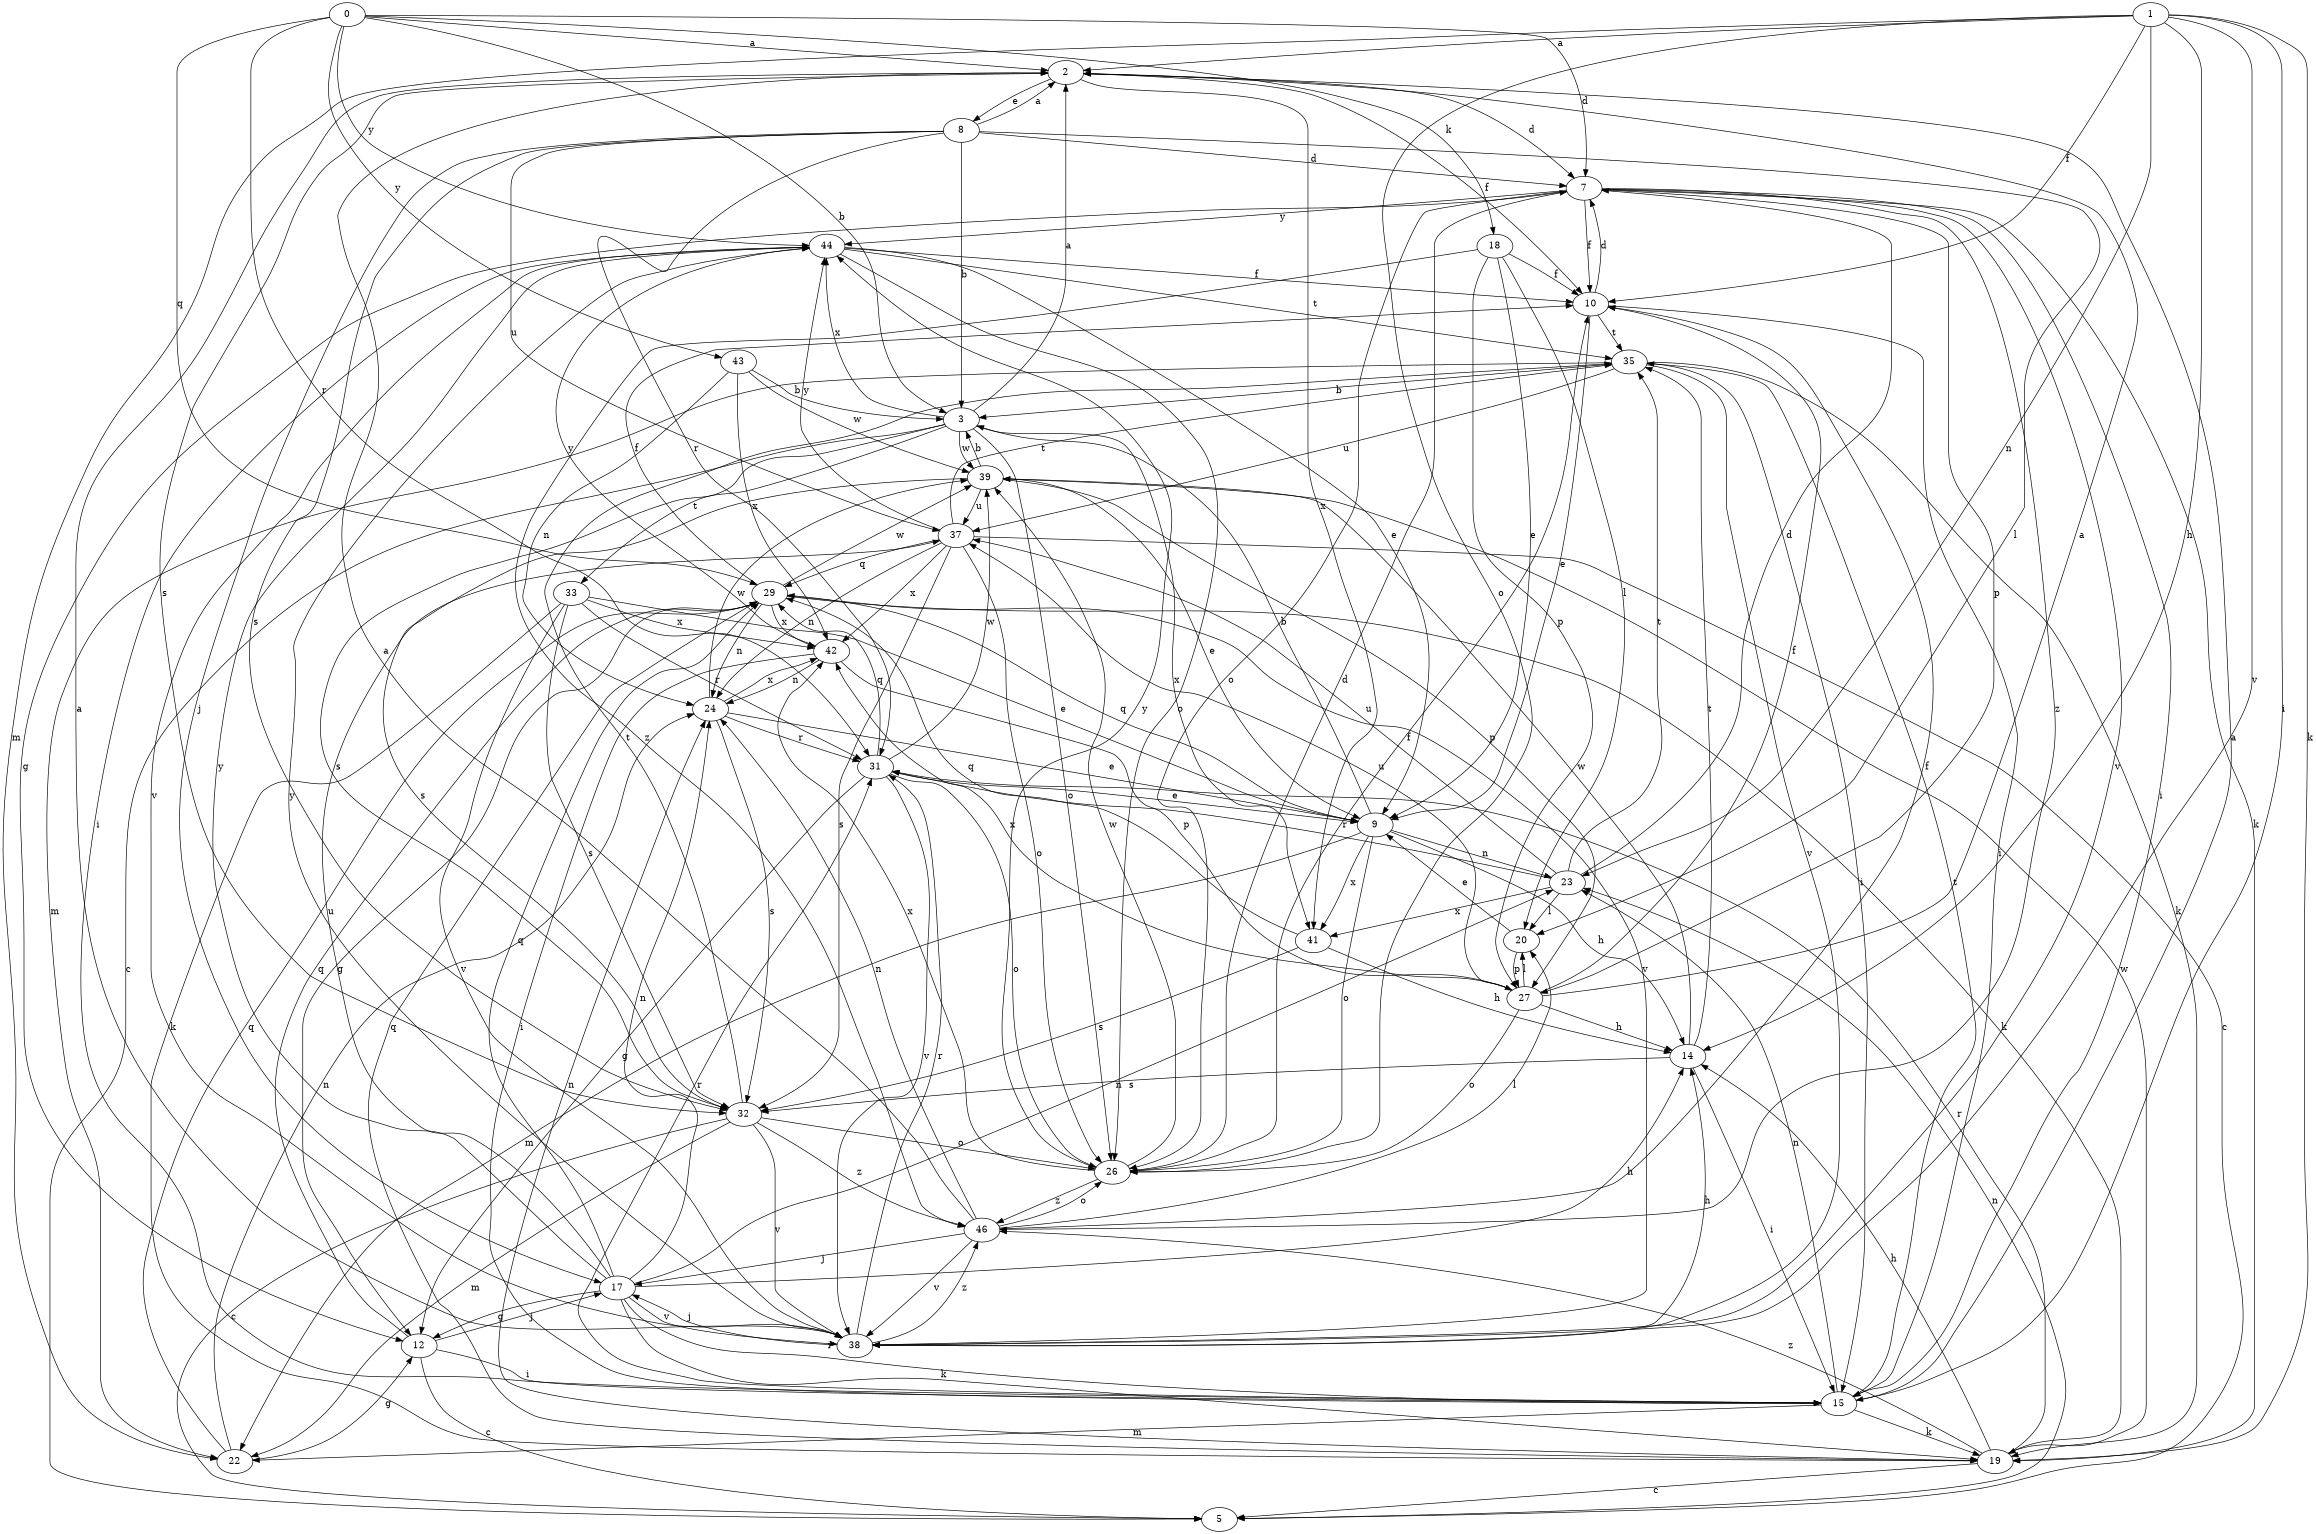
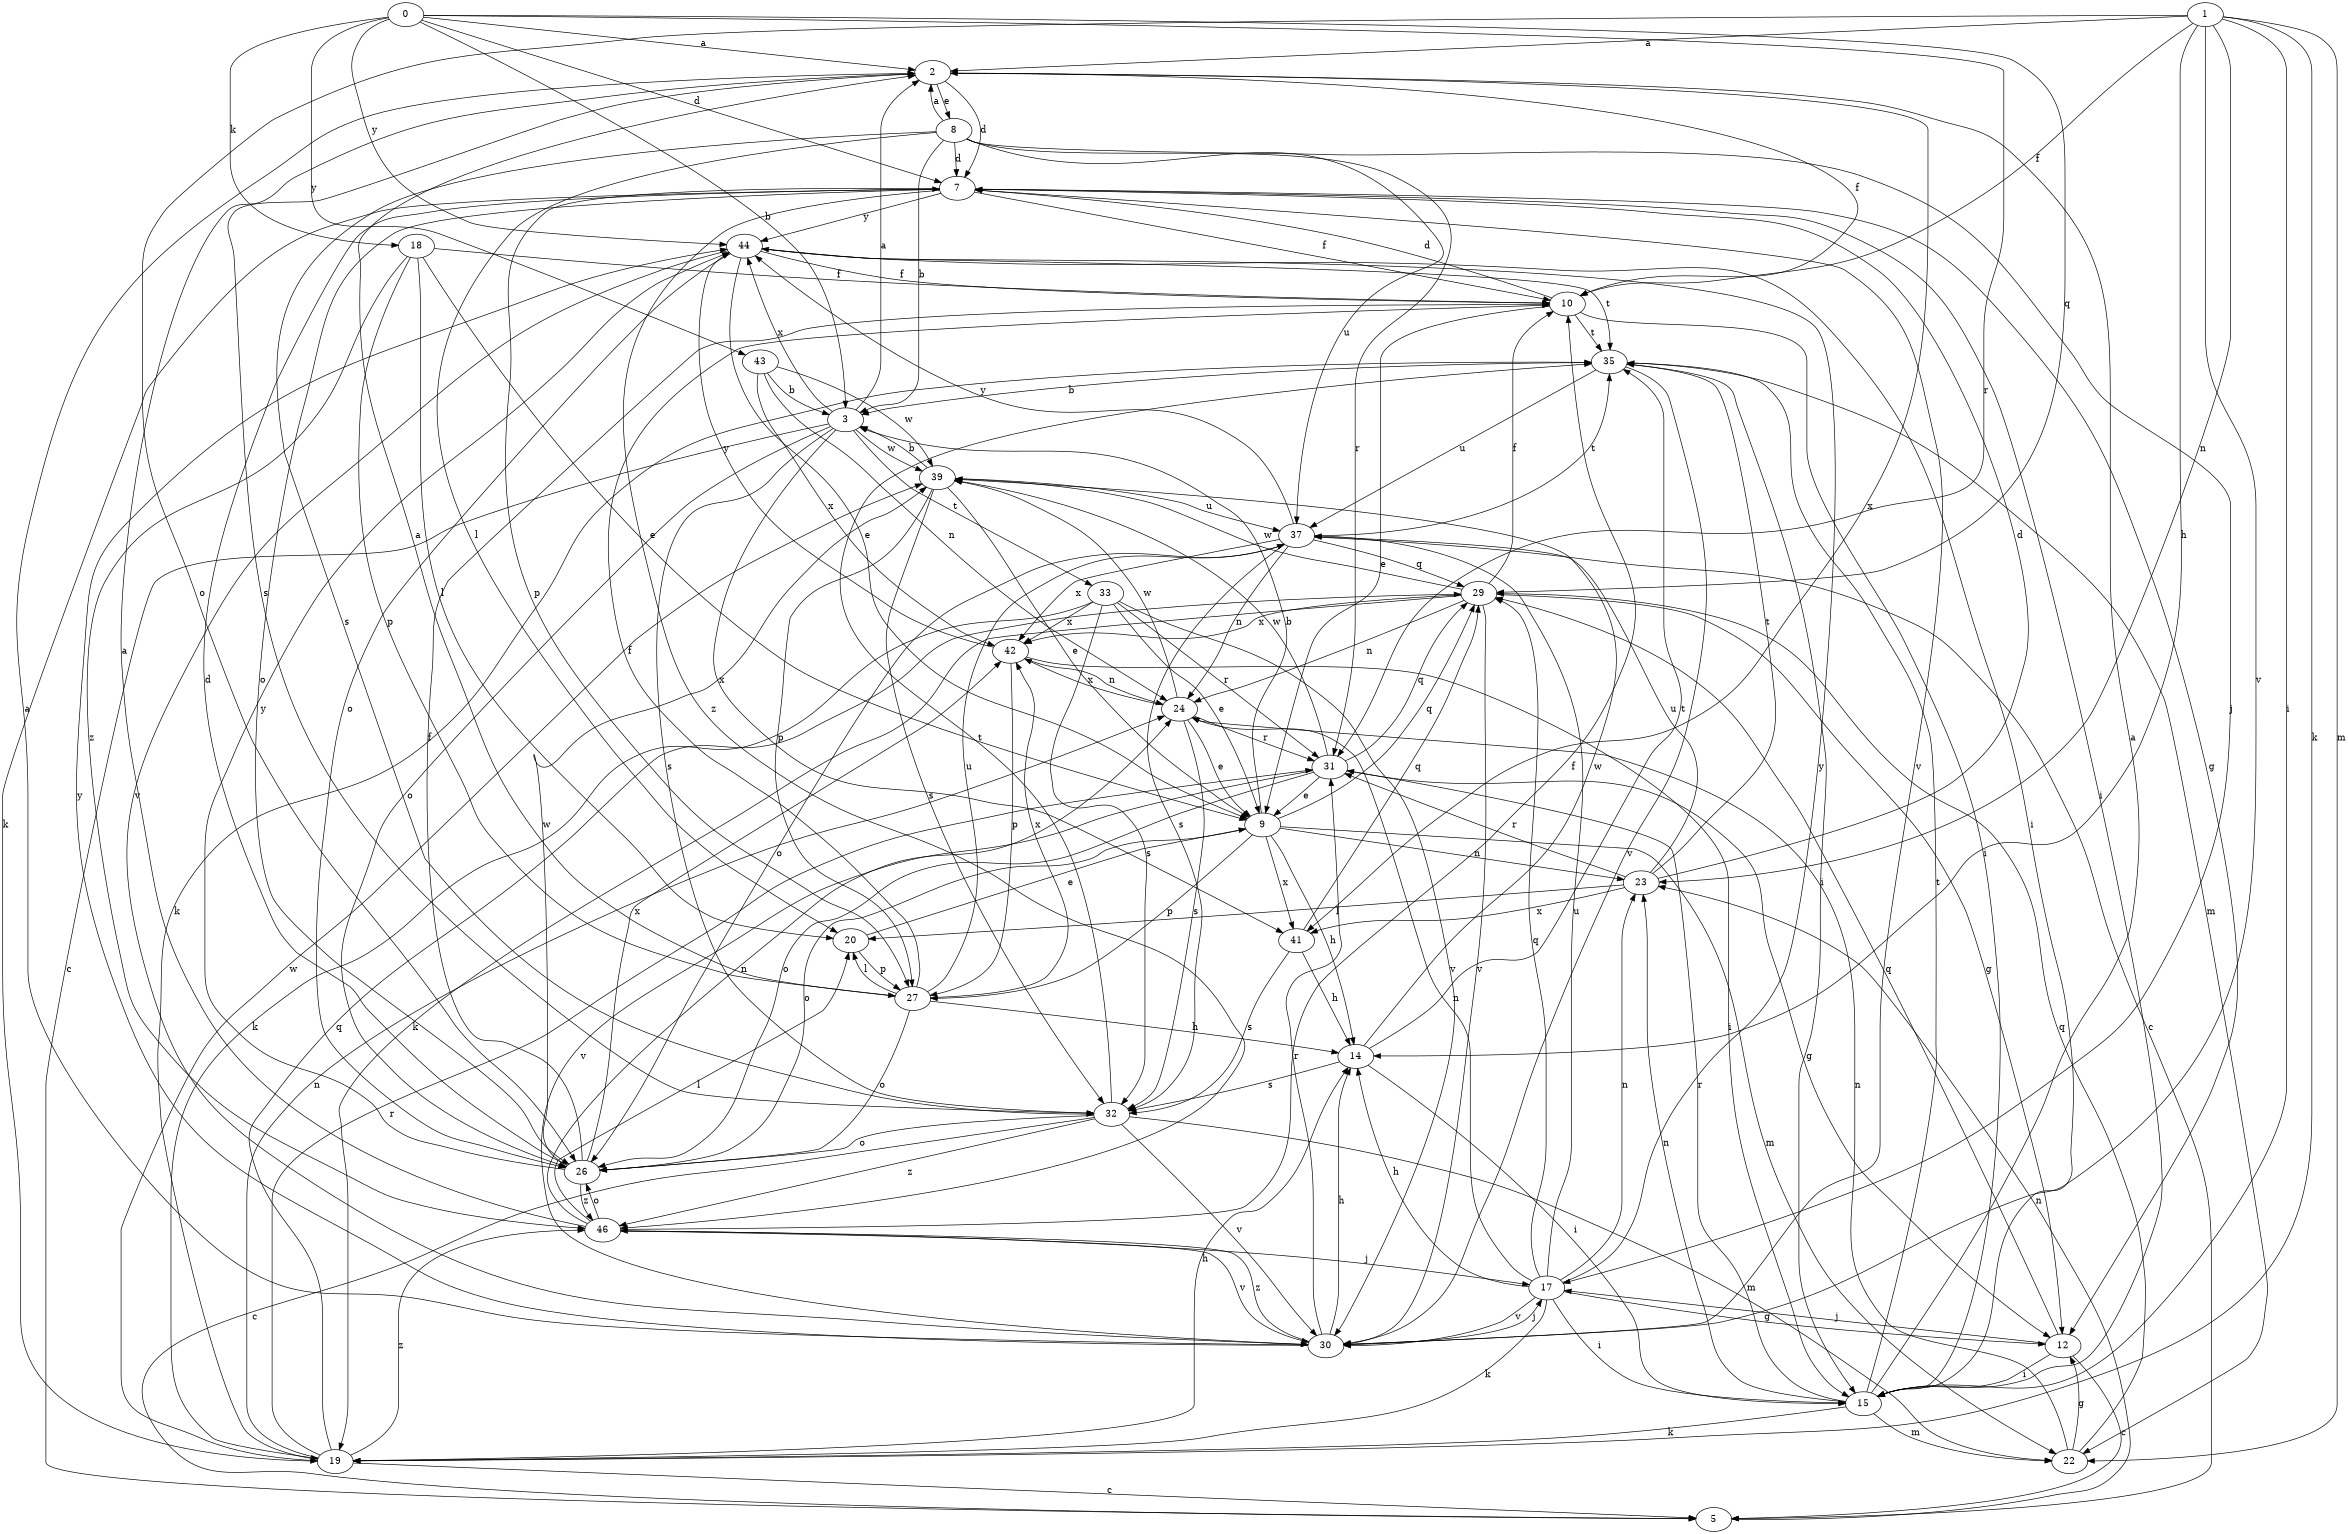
  strict digraph {
    0
    2
    3
    7
    18
    29
    31
    43
    44
    10
    8
    32
    41
    26
    33
    5
    39
    15
    19
-   38
+   38 [label=30]
    12
    27
    46
    20
    9
    24
    42
    35
    1
    14
    22
    23
    37
    17
    0 -> 2 [label=a]
    0 -> 3 [label=b]
    0 -> 7 [label=d]
    0 -> 18 [label=k]
    0 -> 29 [label=q]
    0 -> 31 [label=r]
    0 -> 43 [label=y]
    0 -> 44 [label=y]
    2 -> 7 [label=d]
    2 -> 10 [label=f]
    2 -> 8 [label=e]
    2 -> 32 [label=s]
    2 -> 41 [label=x]
    3 -> 2 [label=a]
    3 -> 44 [label=x]
    3 -> 32 [label=s]
    3 -> 41 [label=x]
    3 -> 26 [label=o]
    3 -> 33 [label=t]
    3 -> 5 [label=c]
    3 -> 39 [label=w]
    7 -> 44 [label=y]
    7 -> 10 [label=f]
    7 -> 26 [label=o]
    7 -> 15 [label=i]
    7 -> 19 [label=k]
    7 -> 38 [label=v]
    7 -> 12 [label=g]
    7 -> 27 [label=p]
    7 -> 46 [label=z]
    18 -> 10 [label=f]
    18 -> 27 [label=p]
    18 -> 46 [label=z]
    18 -> 20 [label=l]
    18 -> 9 [label=e]
    29 -> 10 [label=f]
    29 -> 39 [label=w]
    29 -> 19 [label=k]
    29 -> 38 [label=v]
    29 -> 12 [label=g]
    29 -> 24 [label=n]
    29 -> 42 [label=x]
    31 -> 29 [label=q]
    31 -> 26 [label=o]
    31 -> 39 [label=w]
    31 -> 38 [label=v]
    31 -> 12 [label=g]
    31 -> 9 [label=e]
    43 -> 3 [label=b]
    43 -> 39 [label=w]
    43 -> 24 [label=n]
    43 -> 42 [label=x]
    44 -> 10 [label=f]
    44 -> 26 [label=o]
    44 -> 15 [label=i]
    44 -> 38 [label=v]
    44 -> 9 [label=e]
    44 -> 35 [label=t]
    10 -> 7 [label=d]
    10 -> 15 [label=i]
    10 -> 9 [label=e]
    10 -> 35 [label=t]
    8 -> 2 [label=a]
    8 -> 3 [label=b]
    8 -> 7 [label=d]
    8 -> 31 [label=r]
    8 -> 32 [label=s]
    8 -> 20 [label=l]
    8 -> 37 [label=u]
    8 -> 17 [label=j]
    32 -> 26 [label=o]
    32 -> 5 [label=c]
    32 -> 38 [label=v]
    32 -> 46 [label=z]
    32 -> 35 [label=t]
    32 -> 22 [label=m]
    41 -> 29 [label=q]
    41 -> 32 [label=s]
    41 -> 14 [label=h]
    26 -> 7 [label=d]
    26 -> 44 [label=y]
    26 -> 10 [label=f]
    26 -> 39 [label=w]
    26 -> 46 [label=z]
    26 -> 42 [label=x]
    33 -> 31 [label=r]
    33 -> 32 [label=s]
    33 -> 19 [label=k]
    33 -> 38 [label=v]
    33 -> 9 [label=e]
    33 -> 42 [label=x]
    5 -> 23 [label=n]
    39 -> 3 [label=b]
    39 -> 32 [label=s]
    39 -> 27 [label=p]
    39 -> 9 [label=e]
    39 -> 37 [label=u]
    15 -> 2 [label=a]
    15 -> 31 [label=r]
    15 -> 19 [label=k]
    15 -> 35 [label=t]
    15 -> 22 [label=m]
    15 -> 23 [label=n]
    19 -> 29 [label=q]
    19 -> 31 [label=r]
    19 -> 5 [label=c]
    19 -> 39 [label=w]
    19 -> 46 [label=z]
    19 -> 24 [label=n]
    19 -> 14 [label=h]
    38 -> 2 [label=a]
    38 -> 31 [label=r]
    38 -> 44 [label=y]
    38 -> 46 [label=z]
    38 -> 14 [label=h]
    38 -> 17 [label=j]
    12 -> 29 [label=q]
    12 -> 5 [label=c]
    12 -> 15 [label=i]
    12 -> 17 [label=j]
    27 -> 2 [label=a]
    27 -> 10 [label=f]
    27 -> 26 [label=o]
    27 -> 20 [label=l]
    27 -> 42 [label=x]
    27 -> 14 [label=h]
    27 -> 37 [label=u]
    46 -> 2 [label=a]
    46 -> 10 [label=f]
    46 -> 26 [label=o]
    46 -> 38 [label=v]
    46 -> 20 [label=l]
    46 -> 24 [label=n]
    46 -> 17 [label=j]
    20 -> 27 [label=p]
    20 -> 9 [label=e]
    9 -> 3 [label=b]
    9 -> 29 [label=q]
    9 -> 41 [label=x]
    9 -> 26 [label=o]
+   9 -> 27 [label=p]
    9 -> 14 [label=h]
    9 -> 22 [label=m]
    9 -> 23 [label=n]
    24 -> 31 [label=r]
    24 -> 32 [label=s]
    24 -> 39 [label=w]
    24 -> 9 [label=e]
    24 -> 42 [label=x]
    42 -> 44 [label=y]
    42 -> 15 [label=i]
    42 -> 27 [label=p]
    42 -> 24 [label=n]
    35 -> 3 [label=b]
    35 -> 15 [label=i]
-   35 -> 19 [label=k]
+   19 -> 35 [label=k]
    35 -> 38 [label=v]
    35 -> 22 [label=m]
    35 -> 37 [label=u]
    1 -> 2 [label=a]
    1 -> 10 [label=f]
    1 -> 26 [label=o]
    1 -> 15 [label=i]
    1 -> 19 [label=k]
    1 -> 38 [label=v]
    1 -> 14 [label=h]
    1 -> 22 [label=m]
    1 -> 23 [label=n]
    14 -> 32 [label=s]
    14 -> 39 [label=w]
    14 -> 15 [label=i]
    14 -> 35 [label=t]
    22 -> 29 [label=q]
    22 -> 12 [label=g]
    22 -> 24 [label=n]
    23 -> 7 [label=d]
    23 -> 31 [label=r]
    23 -> 41 [label=x]
    23 -> 20 [label=l]
    23 -> 35 [label=t]
    23 -> 37 [label=u]
    37 -> 29 [label=q]
    37 -> 44 [label=y]
    37 -> 32 [label=s]
    37 -> 26 [label=o]
    37 -> 5 [label=c]
    37 -> 24 [label=n]
    37 -> 42 [label=x]
    37 -> 35 [label=t]
    17 -> 29 [label=q]
    17 -> 44 [label=y]
    17 -> 15 [label=i]
    17 -> 19 [label=k]
    17 -> 38 [label=v]
    17 -> 12 [label=g]
    17 -> 24 [label=n]
    17 -> 14 [label=h]
    17 -> 23 [label=n]
    17 -> 37 [label=u]
  }
